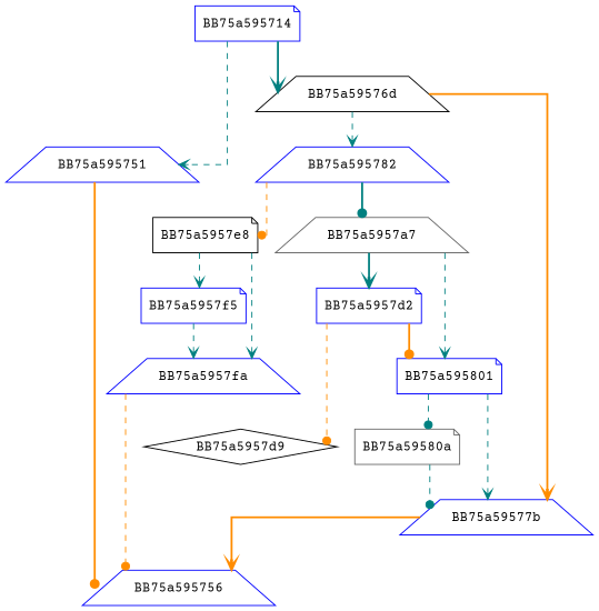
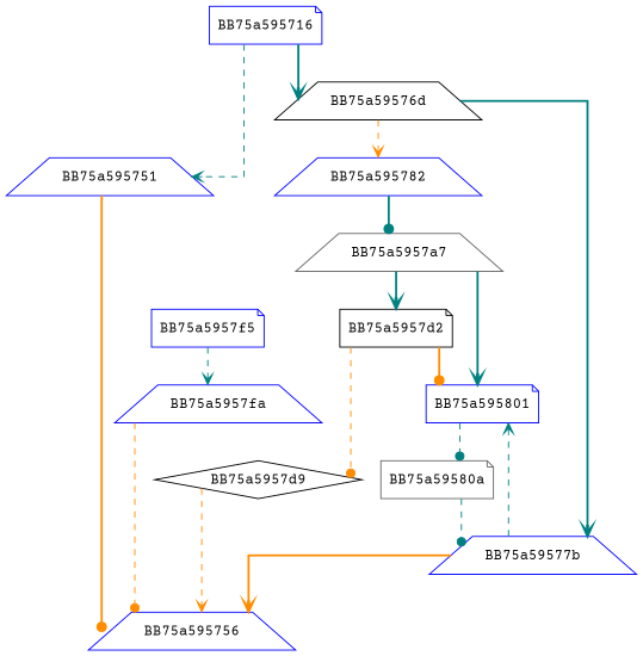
  digraph {
    fontname="Courier Prime"
    splines=ortho
    node [color=blue fontname="Courier Prime" shape=trapezium]
    edge [arrowhead=vee color=teal fontname="Courier Prime" style=dashed]
-   BB75a595714 [shape=note]
+   BB75a595714 [shape=note label=BB75a595716]
    BB75a59576d [color=black]
    BB75a595751
    BB75a595782
    BB75a59577b
    BB75a595756
-   BB75a5957e8 [color=black shape=note]
    BB75a5957a7 [color=gray40]
    BB75a5957fa
    BB75a5957f5 [shape=note]
    BB75a595801 [shape=note]
-   BB75a5957d2 [shape=note]
+   BB75a5957d2 [color=black shape=note]
    BB75a59580a [color=gray40 shape=note]
    BB75a5957d9 [color=black shape=diamond]
    BB75a595714 -> BB75a59576d [style=bold]
    BB75a595714 -> BB75a595751
-   BB75a59576d -> BB75a595782
-   BB75a59576d -> BB75a59577b [color=darkorange style=bold]
+   BB75a59576d -> BB75a595782 [color=darkorange]
+   BB75a59576d -> BB75a59577b [style=bold]
    BB75a595751 -> BB75a595756 [arrowhead=dot color=darkorange style=bold]
-   BB75a595782 -> BB75a5957e8 [arrowhead=dot color=darkorange]
    BB75a595782 -> BB75a5957a7 [arrowhead=dot style=bold]
    BB75a59577b -> BB75a595756 [color=darkorange style=bold]
-   BB75a5957e8 -> BB75a5957fa
-   BB75a5957e8 -> BB75a5957f5
-   BB75a5957a7 -> BB75a595801
+   BB75a5957a7 -> BB75a595801 [style=bold]
    BB75a5957a7 -> BB75a5957d2 [style=bold]
    BB75a5957fa -> BB75a595756 [arrowhead=dot color=darkorange]
    BB75a5957f5 -> BB75a5957fa
-   BB75a595801 -> BB75a59577b
+   BB75a59577b -> BB75a595801
    BB75a595801 -> BB75a59580a [arrowhead=dot]
    BB75a5957d2 -> BB75a595801 [arrowhead=dot color=darkorange style=bold]
    BB75a5957d2 -> BB75a5957d9 [arrowhead=dot color=darkorange]
    BB75a59580a -> BB75a59577b [arrowhead=dot]
+   BB75a5957d9 -> BB75a595756 [color=darkorange]
  }
